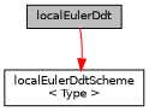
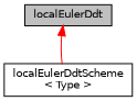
  digraph {
    node [color=black fontname=Helvetica fontsize=10 shape=record]
    n1 [fillcolor=grey75 fontcolor=black height=0.2 label=localEulerDdt style=filled width=0.4]
    n2 [height=0.2 label="localEulerDdtScheme\l\< Type \>" width=0.4]
-   n2 -> n1 [color=red dir=back fontname=Helvetica fontsize=10 labelfontname=Helvetica labelfontsize=10 style=solid]
+   n1 -> n2 [color=red dir=back fontname=Helvetica fontsize=10 labelfontname=Helvetica labelfontsize=10 style=solid]
  }
